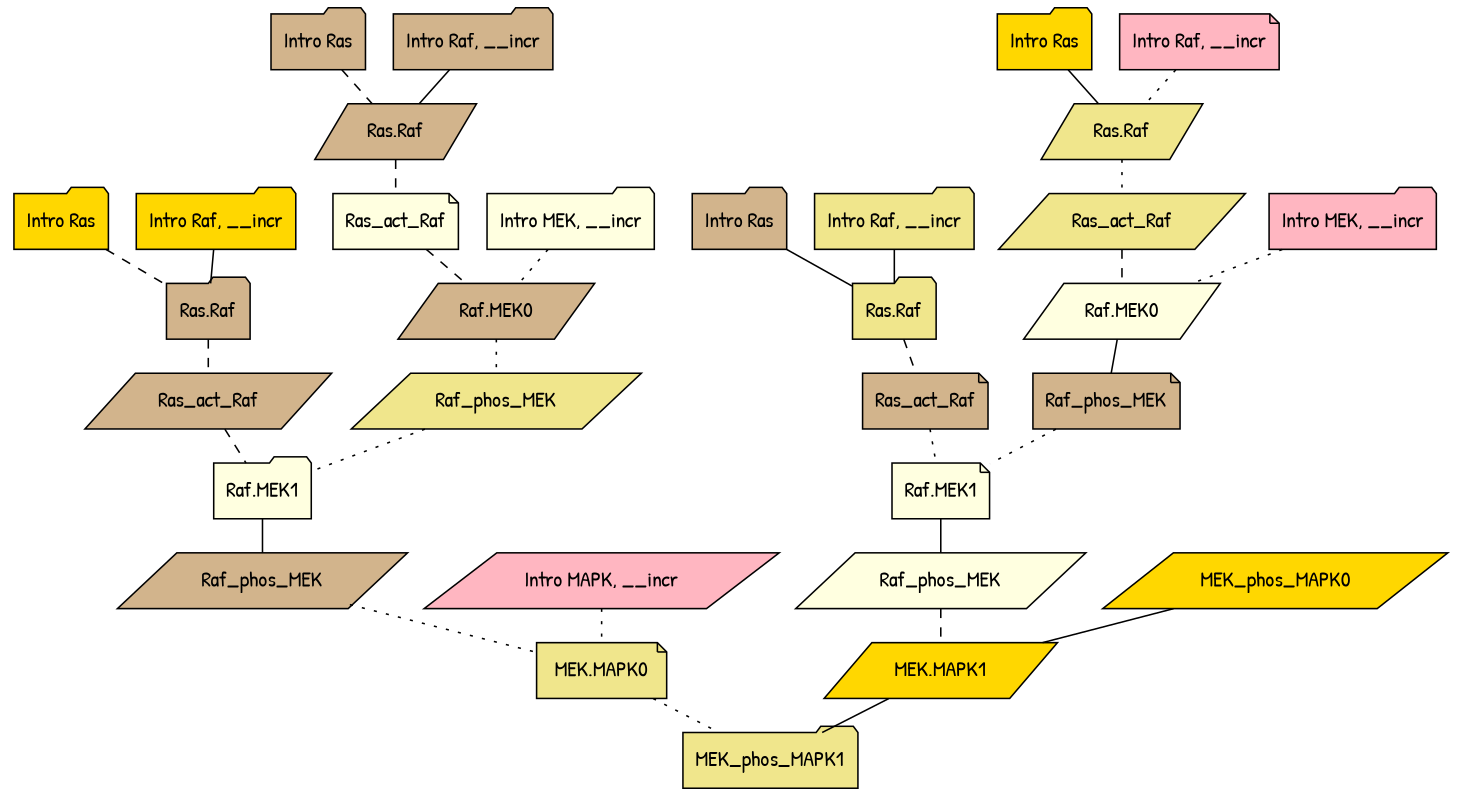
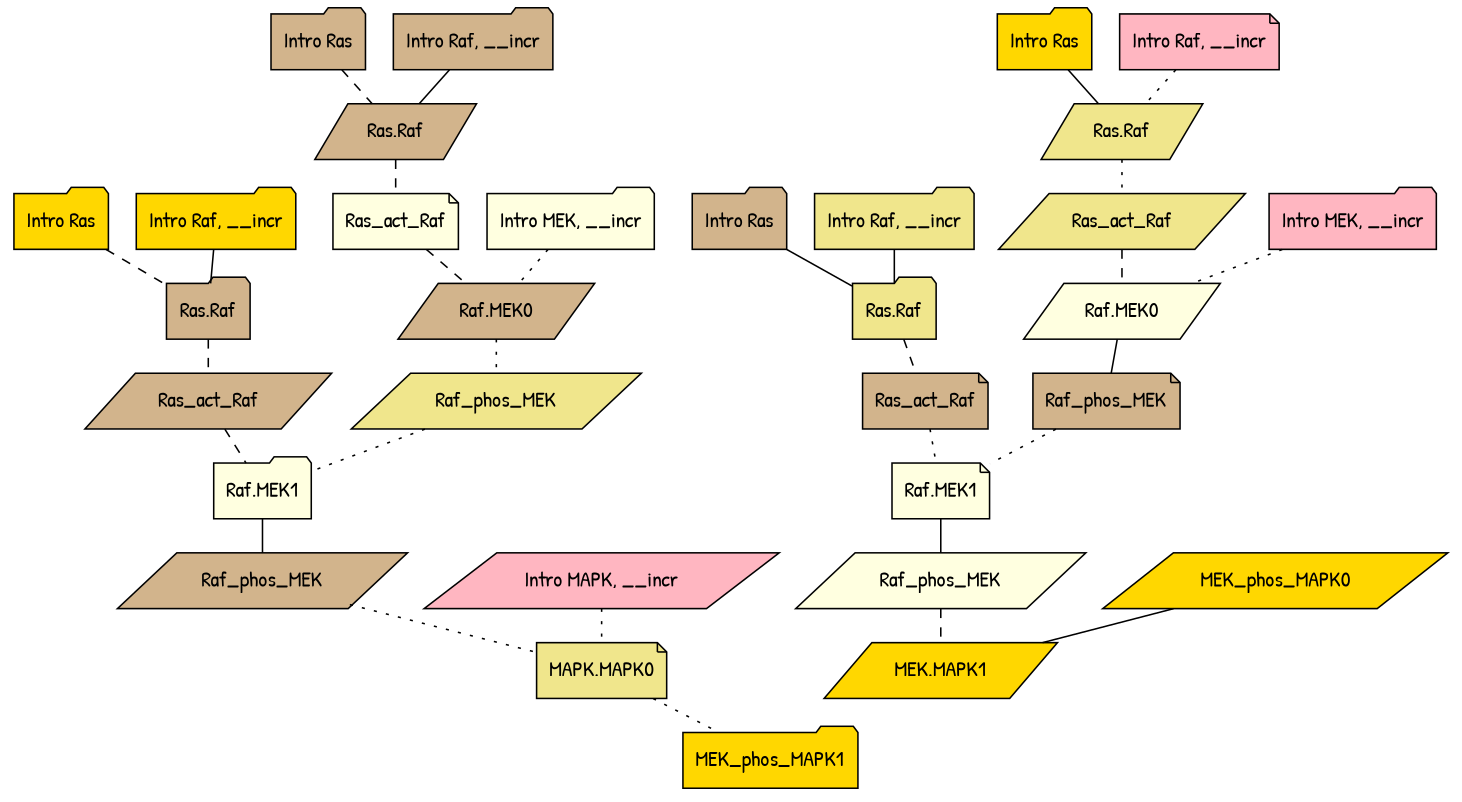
  digraph {
    fontname="Patrick Hand"
    rankdir=TB
    ranksep=0.30
    node [fillcolor=tan fontname="Patrick Hand" shape=folder style=filled]
    edge [color="0.000 0.000 0.000" dir=none fontname="Patrick Hand" style=dotted]
    n1 [fillcolor=gold label="Intro Ras"]
    n2 [label="Ras.Raf"]
    n3 [label=Ras_act_Raf shape=parallelogram]
    n4 [label="Intro Ras"]
    n5 [fillcolor=khaki label="Ras.Raf"]
    n6 [label=Ras_act_Raf shape=note]
    n7 [fillcolor=gold label="Intro Ras"]
    n8 [fillcolor=khaki label="Ras.Raf" shape=parallelogram]
    n9 [fillcolor=khaki label=Ras_act_Raf shape=parallelogram]
    n10 [label="Intro Ras"]
    n11 [label="Ras.Raf" shape=parallelogram]
    n12 [fillcolor=lightyellow label=Ras_act_Raf shape=note]
    n13 [label="Intro Raf, __incr"]
    n14 [fillcolor=gold label="Intro Raf, __incr"]
    n15 [fillcolor=khaki label="Intro Raf, __incr"]
    n16 [fillcolor=lightpink label="Intro Raf, __incr" shape=note]
    n17 [fillcolor=lightyellow label="Intro MEK, __incr"]
    n18 [label="Raf.MEK0" shape=parallelogram]
    n19 [fillcolor=khaki label=Raf_phos_MEK shape=parallelogram]
    n20 [fillcolor=lightpink label="Intro MEK, __incr"]
    n21 [fillcolor=lightyellow label="Raf.MEK0" shape=parallelogram]
    n22 [label=Raf_phos_MEK shape=note]
    n23 [fillcolor=lightpink label="Intro MAPK, __incr" shape=parallelogram]
-   n24 [fillcolor=khaki label="MEK.MAPK0" shape=note]
-   n25 [fillcolor=khaki label=MEK_phos_MAPK1]
+   n24 [fillcolor=khaki label="MAPK.MAPK0" shape=note]
+   n25 [fillcolor=gold label=MEK_phos_MAPK1]
    n26 [fillcolor=lightyellow label="Raf.MEK1" shape=note]
    n27 [fillcolor=lightyellow label=Raf_phos_MEK shape=parallelogram]
    n28 [fillcolor=lightyellow label="Raf.MEK1"]
    n29 [label=Raf_phos_MEK shape=parallelogram]
    n30 [fillcolor=gold label="MEK.MAPK1" shape=parallelogram]
    n31 [fillcolor=gold label=MEK_phos_MAPK0 shape=parallelogram]
    n1 -> n2 [style=dashed]
    n2 -> n3 [style=dashed]
    n3 -> n28 [style=dashed]
    n4 -> n5 [style=solid]
    n5 -> n6 [style=dashed]
    n6 -> n26
    n7 -> n8 [style=solid]
    n8 -> n9
    n9 -> n21 [style=dashed]
    n10 -> n11 [style=dashed]
    n11 -> n12 [style=dashed]
    n12 -> n18 [style=dashed]
    n13 -> n11 [style=solid]
    n14 -> n2 [style=solid]
    n15 -> n5 [style=solid]
    n16 -> n8
    n17 -> n18
    n18 -> n19
    n19 -> n28
    n20 -> n21
    n21 -> n22 [style=solid]
    n22 -> n26
    n23 -> n24
    n24 -> n25
    n26 -> n27 [style=solid]
    n27 -> n30 [style=dashed]
    n28 -> n29 [style=solid]
    n29 -> n24
-   n30 -> n25 [style=solid]
    n31 -> n30 [style=solid]
  }
